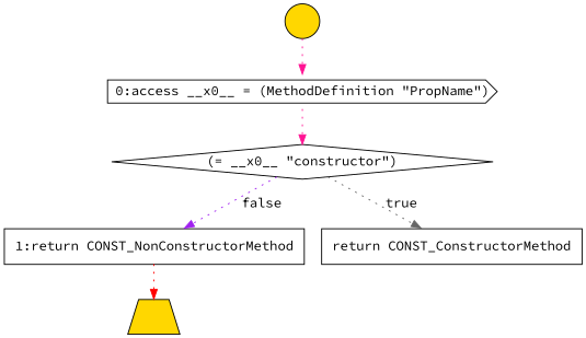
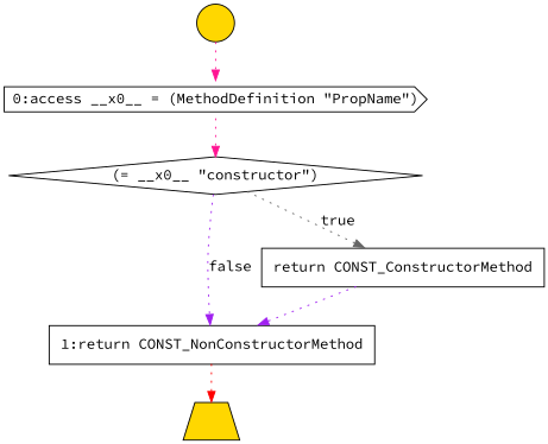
  digraph {
    fontname="Source Code Pro"
    node [color=black fillcolor=white shape=none style=filled fontname="Source Code Pro"]
    edge [color=deeppink style=dotted fontname="Source Code Pro"]
    n1 [label=<<font color="black">     <table border="0" cellborder="1" cellspacing="0" cellpadding="10">       <tr><td align="left">1:return CONST_NonConstructorMethod</td></tr>     </table>   </font>> margin=0]
    n2 [fillcolor=gold label=" " shape=trapezium]
    n3 [label=<<font color="black">0:access __x0__ = (MethodDefinition &quot;PropName&quot;)</font>> shape=cds]
    n4 [label=<<font color="black">(= __x0__ &quot;constructor&quot;)</font>> shape=diamond]
    n5 [fillcolor=gold label=" " shape=circle]
    n6 [label=<<font color="black">     <table border="0" cellborder="1" cellspacing="0" cellpadding="10">       <tr><td align="left">return CONST_ConstructorMethod</td></tr>     </table>   </font>> margin=0]
    n1 -> n2 [color=red]
    n3 -> n4
    n4 -> n1 [color=purple label=<<font color="black">false</font>>]
    n4 -> n6 [color=gray40 label=<<font color="black">true</font>>]
    n5 -> n3
+   n6 -> n1 [color=purple]
  }
